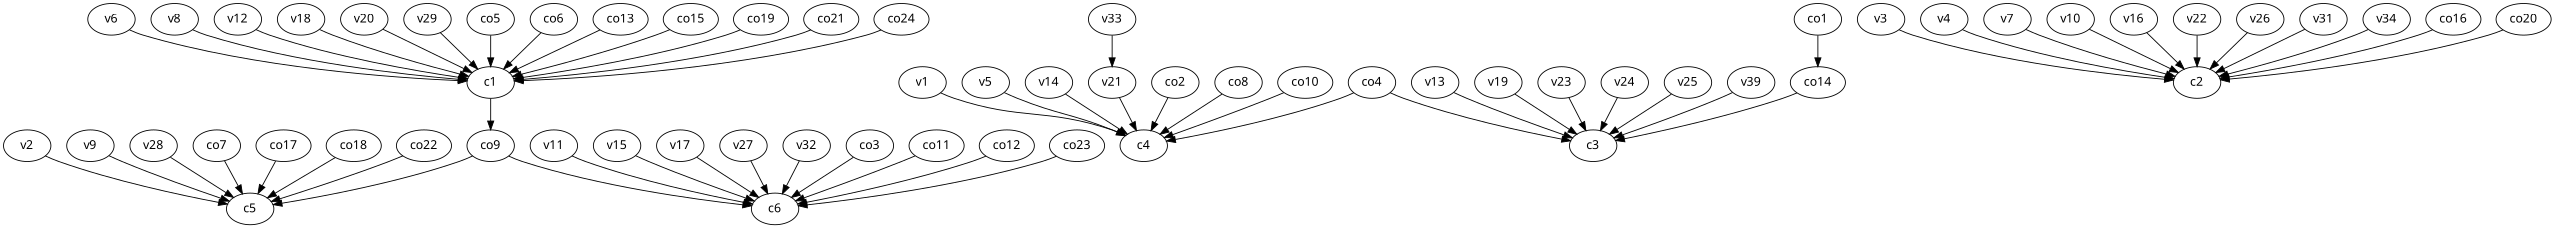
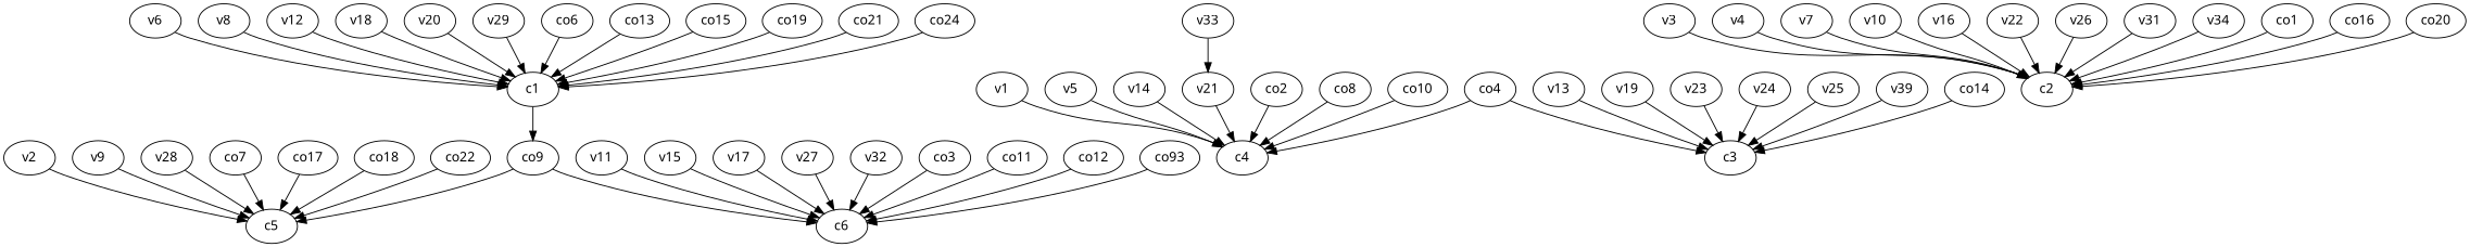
  strict digraph {
    fontname="Noto Sans"
    node [fontname="Noto Sans"]
    edge [fontname="Noto Sans" weight=1]
    c1
    co9
    c5
    c6
    v1
    c4
    v2
    v3
    c2
    v4
    v5
    v6
    v7
    v8
    v9
    v10
    v11
    v12
    v13
    c3
    v14
    v15
    v16
    v17
    v18
    v19
    v20
    v21
    v22
    v23
    v24
    v25
    v26
    v27
    v28
    v29
    n37 [label=v39]
    v31
    v32
    v33
    v34
    co1
    co2
    co3
    co4
-   co5
    co6
    co7
    co8
    co10
    co11
    co12
    co13
    co14
    co15
    co16
    co17
    co18
    co19
    co20
    co21
    co22
-   co23
+   co23 [label=co93]
    co24
    c1 -> co9
    co9 -> c5
    co9 -> c6
    v1 -> c4
    v2 -> c5
    v3 -> c2
    v4 -> c2
    v5 -> c4
    v6 -> c1
    v7 -> c2
    v8 -> c1
    v9 -> c5
    v10 -> c2
    v11 -> c6
    v12 -> c1
    v13 -> c3
    v14 -> c4
    v15 -> c6
    v16 -> c2
    v17 -> c6
    v18 -> c1
    v19 -> c3
    v20 -> c1
    v21 -> c4
    v22 -> c2
    v23 -> c3
    v24 -> c3
    v25 -> c3
    v26 -> c2
    v27 -> c6
    v28 -> c5
    v29 -> c1
    n37 -> c3
    v31 -> c2
    v32 -> c6
    v33 -> v21
    v34 -> c2
-   co1 -> co14
+   co1 -> c2
    co2 -> c4
    co3 -> c6
    co4 -> c4
    co4 -> c3
-   co5 -> c1
    co6 -> c1
    co7 -> c5
    co8 -> c4
    co10 -> c4
    co11 -> c6
    co12 -> c6
    co13 -> c1
    co14 -> c3
    co15 -> c1
    co16 -> c2
    co17 -> c5
    co18 -> c5
    co19 -> c1
    co20 -> c2
    co21 -> c1
    co22 -> c5
    co23 -> c6
    co24 -> c1
  }
